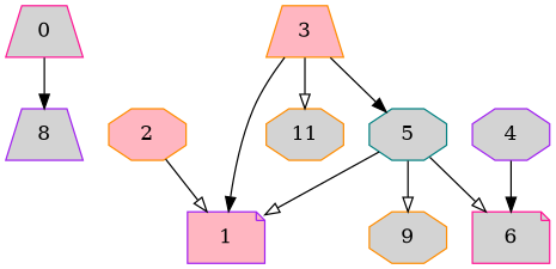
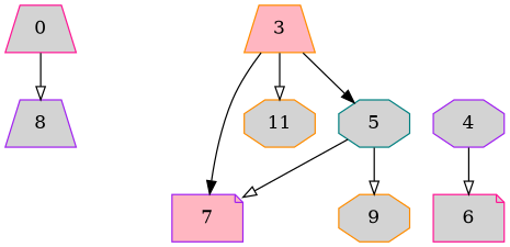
  digraph {
    node [alpha=0.01 color=darkorange fillcolor=lightgrey shape=octagon style=filled]
    edge [arrowhead=onormal]
    n1 [color=deeppink expect_size=26512384 label=0 shape=trapezium]
    8 [color=purple expect_size=33893376 shape=trapezium]
-   2 [alpha=0.05 expect_size=25402368 fillcolor=lightpink]
-   7 [alpha=0.16 color=purple expect_size=8993792 fillcolor=lightpink shape=note label=1]
+   7 [alpha=0.16 color=purple expect_size=8993792 fillcolor=lightpink shape=note]
    6 [alpha=0.16 color=deeppink expect_size=38958080 shape=note]
    3 [alpha=0.09 expect_size=38014976 fillcolor=lightpink shape=trapezium]
    n7 [alpha=0.18 expect_size=48364544 label=11]
    5 [alpha=0.20 color=teal expect_size=11077632]
    9 [alpha=0.13 expect_size=12122112]
    4 [alpha=0.19 color=purple expect_size=15289344]
-   n1 -> 8 [arrowhead=normal]
-   2 -> 7
+   n1 -> 8
    3 -> 7 [arrowhead=normal]
    3 -> n7
    3 -> 5 [arrowhead=normal]
    5 -> 7
-   5 -> 6
    5 -> 9
-   4 -> 6 [arrowhead=normal]
+   4 -> 6
  }
